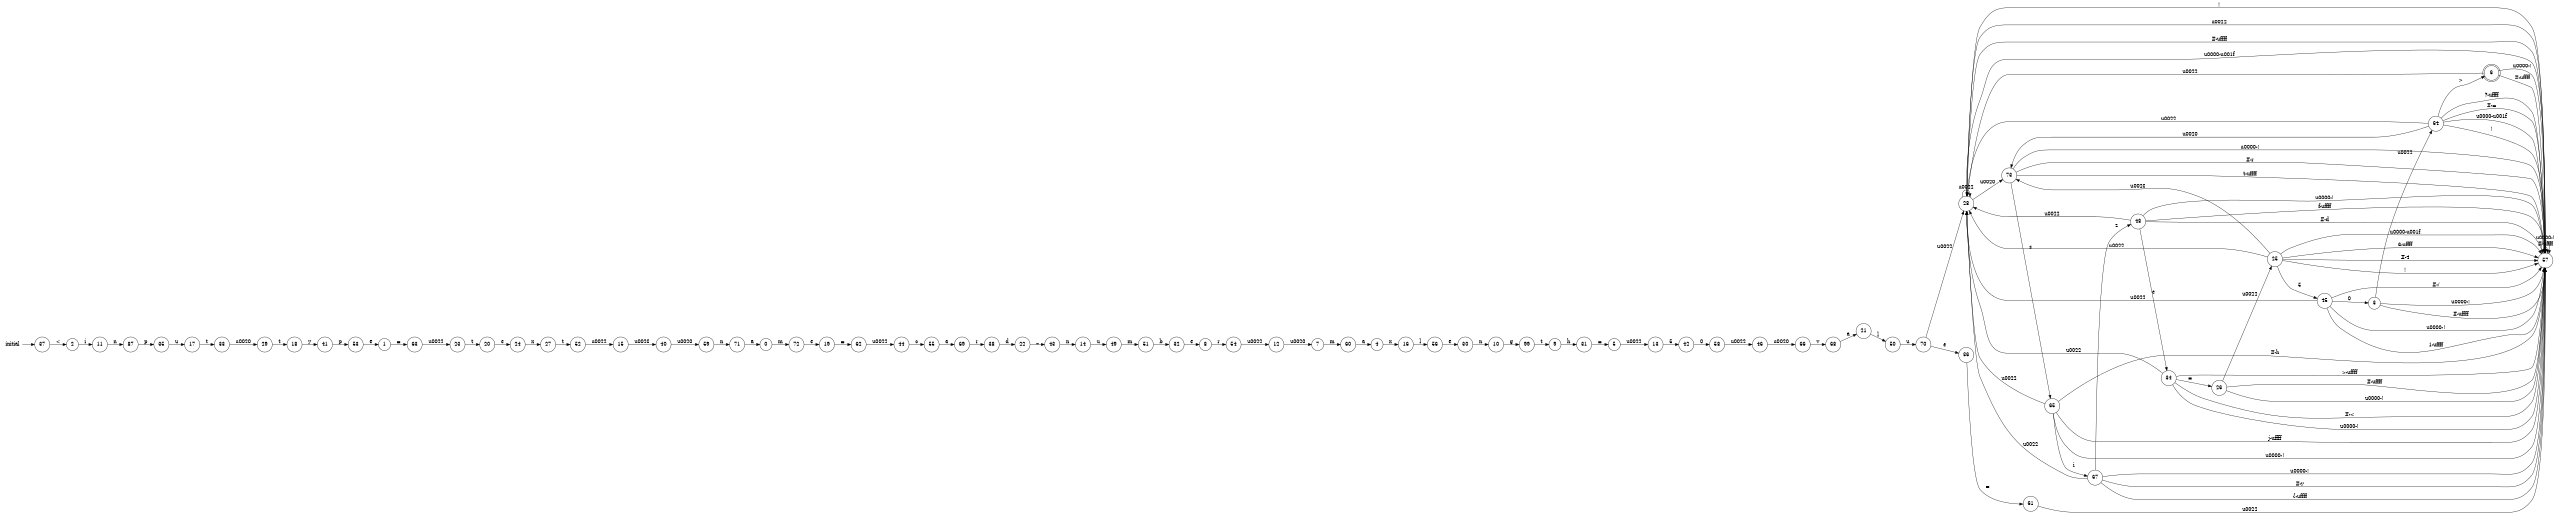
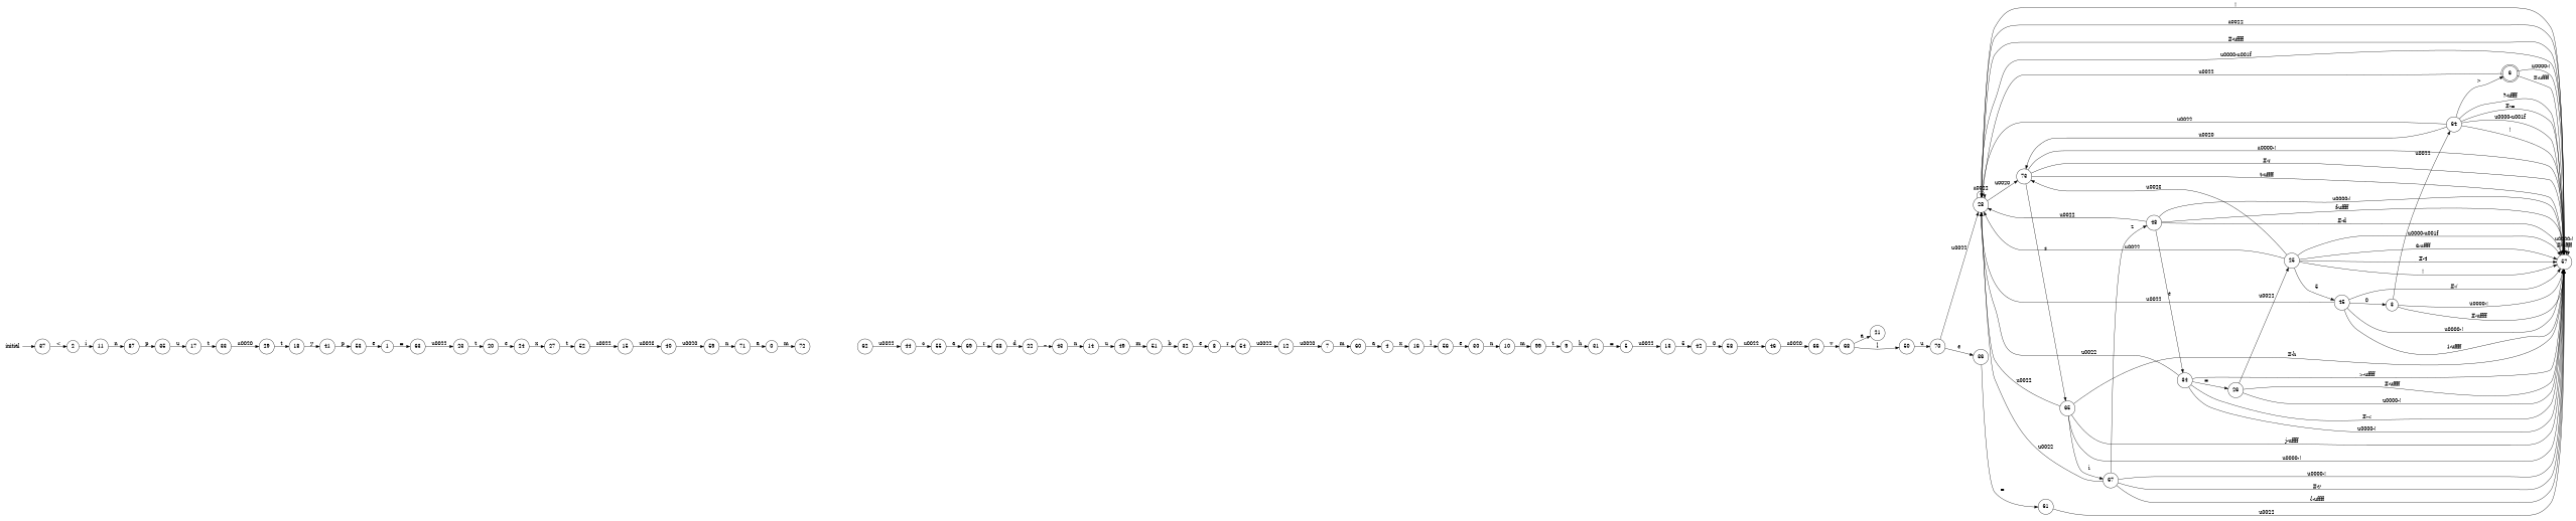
  digraph {
    rankdir=LR
    node [shape=circle]
    0
    72
-   19
    62
    1
    63
    23
    20
    2
    11
    n11 [label=87]
    35
    3
    64
    57
    6 [shape=doublecircle]
    28
    73
    65
    4
    16
    56
    30
    5
    13
    42
    58
    7
    60
    8
    54
    12
    9
    31
    n35 [label=99]
    10
    17
    46
    14
    49
    51
    32
    15
    40
    59
    71
    33
    29
    18
    41
    53
    44
    55
    24
    27
    52
    21
    50
    70
    36
    22
    43
    25
    45
    67
    26
    34
    61
    37
    initial [shape=plaintext]
    38
    66
    69
    68
    48
    0 -> 72 [label=m]
-   72 -> 19 [label=e]
-   19 -> 62 [label="="]
    62 -> 44 [label="\u0022"]
    1 -> 63 [label="="]
    63 -> 23 [label="\u0022"]
    23 -> 20 [label=t]
    20 -> 24 [label=e]
    2 -> 11 [label=i]
    11 -> n11 [label=n]
    n11 -> 35 [label=p]
    35 -> 17 [label=u]
    3 -> 64 [label="\u0022"]
    3 -> 57 [label="#-\uffff"]
    3 -> 57 [label="\u0000-!"]
    64 -> 57 [label="#-="]
    64 -> 57 [label="\u0000-\u001f"]
    64 -> 57 [label="!"]
    64 -> 57 [label="?-\uffff"]
    64 -> 6 [label=">"]
    64 -> 28 [label="\u0022"]
    64 -> 73 [label="\u0020"]
    57 -> 57 [label="#-\uffff"]
    57 -> 57 [label="\u0000-!"]
    57 -> 28 [label="\u0022"]
    6 -> 57 [label="#-\uffff"]
    6 -> 57 [label="\u0000-!"]
    6 -> 28 [label="\u0022"]
    28 -> 57 [label="#-\uffff"]
    28 -> 57 [label="\u0000-\u001f"]
    28 -> 57 [label="!"]
    28 -> 28 [label="\u0022"]
    28 -> 73 [label="\u0020"]
    73 -> 57 [label="\u0000-!"]
    73 -> 57 [label="#-r"]
    73 -> 57 [label="t-\uffff"]
    73 -> 65 [label=s]
    65 -> 57 [label="\u0000-!"]
    65 -> 57 [label="#-h"]
    65 -> 57 [label="j-\uffff"]
    65 -> 28 [label="\u0022"]
    65 -> 67 [label=i]
    4 -> 16 [label=x]
    16 -> 56 [label=l]
    56 -> 30 [label=e]
    30 -> 10 [label=n]
    5 -> 13 [label="\u0022"]
    13 -> 42 [label=5]
    42 -> 58 [label=0]
    58 -> 46 [label="\u0022"]
    7 -> 60 [label=m]
    60 -> 4 [label=a]
    8 -> 54 [label=r]
    54 -> 12 [label="\u0022"]
    12 -> 7 [label="\u0020"]
    9 -> 31 [label=h]
    31 -> 5 [label="="]
    n35 -> 9 [label=t]
-   10 -> n35 [label=g]
+   10 -> n35 [label=m]
    17 -> 33 [label=t]
    46 -> 66 [label="\u0020"]
    14 -> 49 [label=u]
    49 -> 51 [label=m]
    51 -> 32 [label=b]
    32 -> 8 [label=e]
    15 -> 40 [label="\u0020"]
    40 -> 59 [label="\u0020"]
    59 -> 71 [label=n]
    71 -> 0 [label=a]
    33 -> 29 [label="\u0020"]
    29 -> 18 [label=t]
    18 -> 41 [label=y]
    41 -> 53 [label=p]
    53 -> 1 [label=e]
    44 -> 55 [label=c]
    55 -> 69 [label=a]
    24 -> 27 [label=x]
    27 -> 52 [label=t]
    52 -> 15 [label="\u0022"]
-   21 -> 50 [label=l]
+   68 -> 50 [label=l]
    50 -> 70 [label=u]
    70 -> 28 [label="\u0022"]
    70 -> 36 [label=e]
    36 -> 61 [label="="]
    22 -> 43 [label=_]
    43 -> 14 [label=n]
    25 -> 57 [label="\u0000-\u001f"]
    25 -> 57 [label="6-\uffff"]
    25 -> 57 [label="#-4"]
    25 -> 57 [label="!"]
    25 -> 28 [label="\u0022"]
    25 -> 73 [label="\u0020"]
    25 -> 45 [label=5]
    45 -> 3 [label=0]
    45 -> 57 [label="\u0000-!"]
    45 -> 57 [label="1-\uffff"]
    45 -> 57 [label="#-/"]
    45 -> 28 [label="\u0022"]
    67 -> 57 [label="\u0000-!"]
    67 -> 57 [label="#-y"]
    67 -> 57 [label="{-\uffff"]
    67 -> 28 [label="\u0022"]
    67 -> 48 [label=z]
    26 -> 57 [label="#-\uffff"]
    26 -> 57 [label="\u0000-!"]
    26 -> 25 [label="\u0022"]
    34 -> 57 [label="#-<"]
    34 -> 57 [label="\u0000-!"]
    34 -> 57 [label=">-\uffff"]
    34 -> 28 [label="\u0022"]
    34 -> 26 [label="="]
    61 -> 57 [label="\u0022"]
    37 -> 2 [label="<"]
    initial -> 37
    38 -> 22 [label=d]
    66 -> 68 [label=v]
    69 -> 38 [label=r]
    68 -> 21 [label=a]
    48 -> 57 [label="\u0000-!"]
    48 -> 57 [label="f-\uffff"]
    48 -> 57 [label="#-d"]
    48 -> 28 [label="\u0022"]
    48 -> 34 [label=e]
  }
